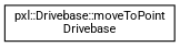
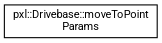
  digraph {
    rankdir=LR
    fontname=Roboto
-   n1 [color=black fillcolor=white fontname=Roboto fontsize=10 height=0.2 label="pxl::Drivebase::moveToPoint\lDrivebase" shape=record style=filled width=0.4]
+   n1 [color=black fillcolor=white fontname=Roboto fontsize=10 height=0.2 label="pxl::Drivebase::moveToPoint\lParams" shape=record style=filled width=0.4]
  }
